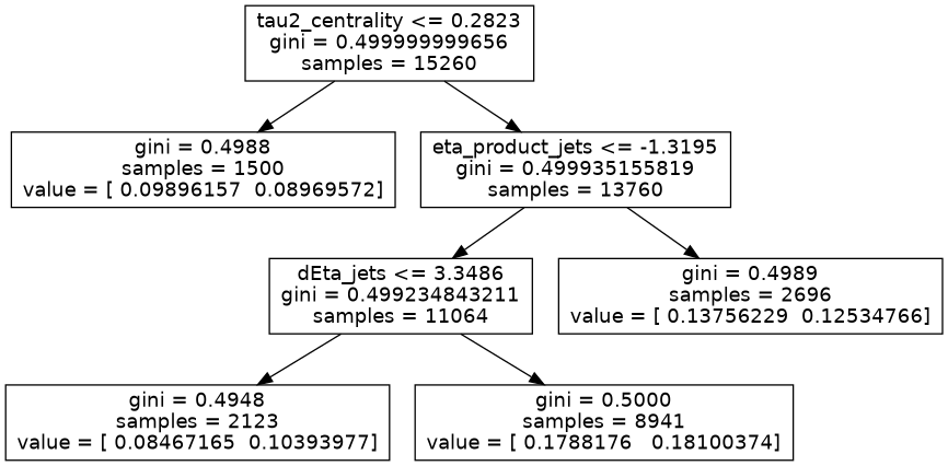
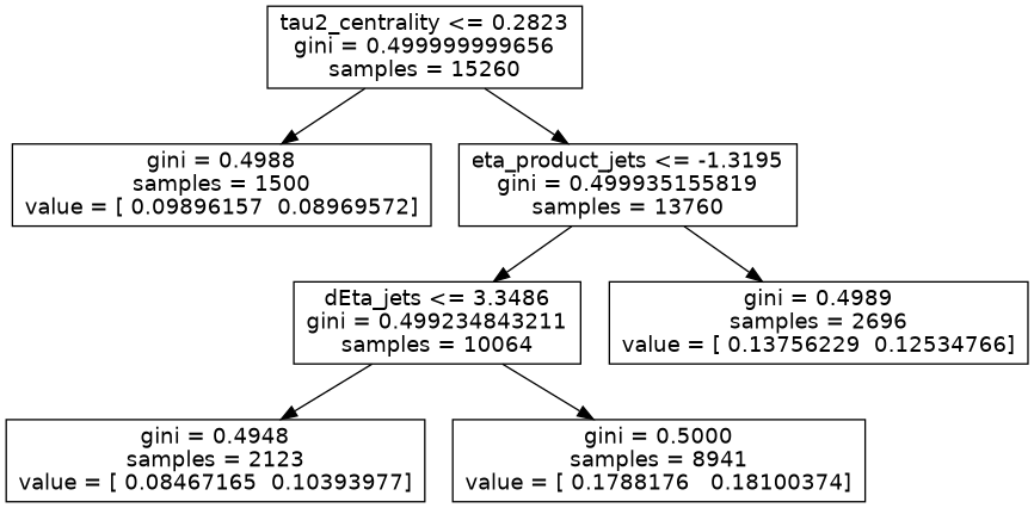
  digraph {
    fontname="DejaVu Sans"
    node [shape=box fontname="DejaVu Sans"]
    edge [fontname="DejaVu Sans"]
    n1 [label="tau2_centrality <= 0.2823\ngini = 0.499999999656\nsamples = 15260"]
    n2 [label="gini = 0.4988\nsamples = 1500\nvalue = [ 0.09896157  0.08969572]"]
    n3 [label="eta_product_jets <= -1.3195\ngini = 0.499935155819\nsamples = 13760"]
-   n4 [label="dEta_jets <= 3.3486\ngini = 0.499234843211\nsamples = 11064"]
+   n4 [label="dEta_jets <= 3.3486\ngini = 0.499234843211\nsamples = 10064"]
    n5 [label="gini = 0.4989\nsamples = 2696\nvalue = [ 0.13756229  0.12534766]"]
    n6 [label="gini = 0.4948\nsamples = 2123\nvalue = [ 0.08467165  0.10393977]"]
    n7 [label="gini = 0.5000\nsamples = 8941\nvalue = [ 0.1788176   0.18100374]"]
    n1 -> n2
    n1 -> n3
    n3 -> n4
    n3 -> n5
    n4 -> n6
    n4 -> n7
  }
